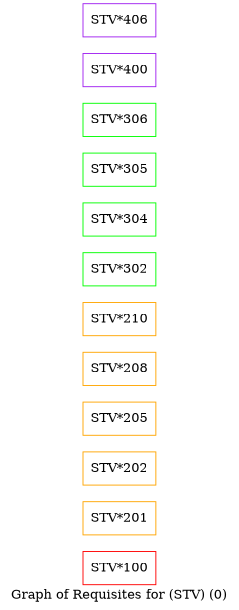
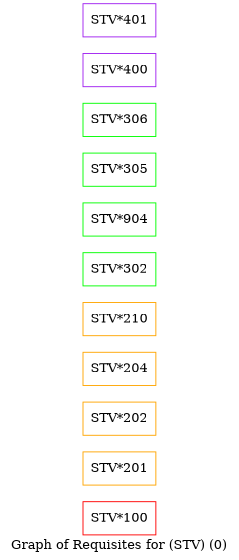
  strict digraph {
    label="Graph of Requisites for (STV) (0)"
    rankdir=LR
    node [color=orange shape=box]
    "STV*100" [color=red height=0.5 width=1.0972]
    "STV*201" [height=0.5 width=1.0972]
    "STV*202" [height=0.5 width=1.0972]
-   "STV*205" [height=0.5 width=1.0972]
-   "STV*208" [height=0.5 width=1.0972]
+   "STV*205" [height=0.5 width=1.0972 label="STV*204"]
    "STV*210" [height=0.5 width=1.0972]
    "STV*302" [color=green height=0.5 width=1.0972]
-   "STV*304" [color=green height=0.5 width=1.0972]
+   "STV*304" [color=green height=0.5 width=1.0972 label="STV*904"]
    "STV*305" [color=green height=0.5 width=1.0972]
    "STV*306" [color=green height=0.5 width=1.0972]
    "STV*400" [color=purple height=0.5 width=1.0972]
-   "STV*401" [color=purple height=0.5 width=1.0972 label="STV*406"]
+   "STV*401" [color=purple height=0.5 width=1.0972]
  }
